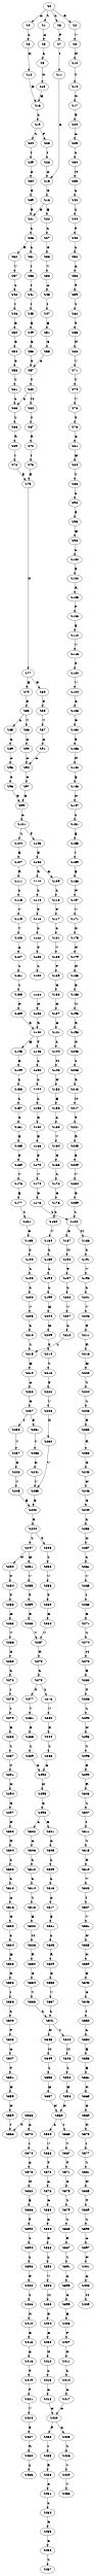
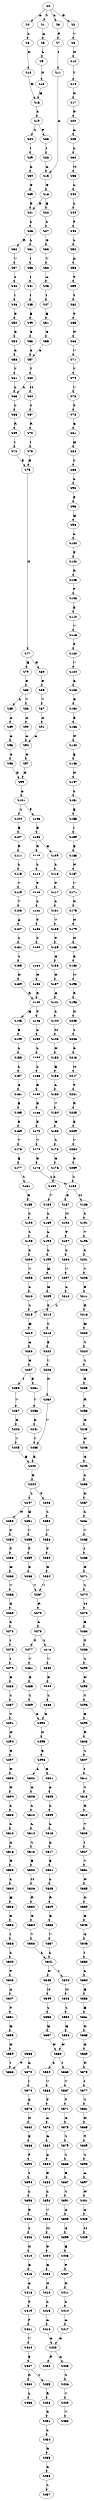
  strict digraph {
    S0
    S1
    S2
    S3
    S4
    S5
    S6
    S7
    S8
    S9
    S10
    S11
    S12
    S13
    S14
    S15
    S16
    S17
    S18
    S19
    S20
    S21
    S22
    S23
    S24
    S25
    S26
    S27
    S28
    S29
    S30
    S31
    S32
    S33
    S34
    S35
    S36
    S37
    S38
    S39
    S40
    S41
    S42
    S43
    S44
    S45
    S46
    S47
    S48
    S49
    S50
    S51
    S52
    S53
    S54
    S55
    S56
    S57
    S58
    S59
    S60
    S61
    S62
    S63
    S64
    S65
    S66
    S67
    S68
    S69
    S70
    S71
    S72
    S73
    S74
    S75
    S76
    S77
    S78
    S79
    S80
    S81
    S82
    S83
    S84
    S85
    S86
    S87
    S88
    S89
    S90
    S91
    S92
    S93
    S94
    S95
    S96
    S97
    S98
    S99
    S100
    S101
    S102
    S103
    S104
    S105
    S106
    S107
    S108
    S109
    S110
    S111
    S112
    S113
    S114
    S115
    S116
    S117
    S118
    S119
    S120
    S121
    S122
    S123
    S124
    S125
    S126
    S127
    S128
    S129
    S130
    S131
    S132
    S133
    S135
    S136
    S137
    S134
    S138
    S139
    S140
    S141
    S142
    S143
    S144
    S145
    S146
    S147
    S148
    S149
    S150
    S151
    S152
    S153
    S154
    S155
    S156
    S157
    S158
    S159
    S160
    S161
    S162
    S163
    S164
    S165
    S166
    S167
    S168
    S169
    S170
    S171
    S172
    S173
    S174
    S175
    S176
    S177
    S178
    S179
    S180
    S181
    S182
    S183
    S184
    S185
    S186
    S187
    S188
    S189
    S190
    S191
    S192
    S193
    S194
    S195
    S196
    S197
    S198
    S199
    S200
    S201
    S202
    S203
    S204
    S205
    S206
    S207
    S208
    S209
    S210
    S211
    S212
    S213
    S214
    S215
    S216
    S217
    S218
    S219
    S220
    S221
    S222
    S223
    S224
    S225
    S226
    S227
    S228
    S229
    S230
    S231
    S232
    S233
    S234
    S235
    S236
    S237
    S238
    S239
    S240
    S241
    S242
    S243
    S244
    S245
    S246
    S247
    S248
    S249
    S250
    S251
    S252
    S253
    S254
    S255
    S256
    S257
    S258
    S259
    S260
    S261
    S262
    S263
    S264
    S265
    S266
    S267
    S268
    S269
    S270
    S271
    S272
    S273
    S274
    S275
    S276
    S277
    S278
    S279
    S280
    S281
    S282
    S283
    S284
    S285
    S286
    S287
    S288
    S289
    S290
    S291
    S292
    S293
    S294
    S295
    S296
    S297
    S298
    S299
    S300
    S301
    S302
    S303
    S304
    S305
    S306
    S307
    S308
    S309
    S310
    S311
    S312
    S313
    S314
    S315
    S316
    S317
    S318
    S319
    S320
    S321
    S322
    S323
    S324
    S325
    S326
    S327
    S328
    S329
    S330
    S331
    S332
    S333
    S334
    S335
    S336
    S337
    S338
    S339
    S340
    S341
    S342
    S343
    S344
    S345
    S346
    S347
    S348
    S349
    S350
    S351
    S352
    S353
    S354
    S355
    S356
    S357
    S358
    S359
    S360
    S361
    S362
    S363
    S364
    S365
    S367
    S368
    S369
    S366
    S370
    S371
    S372
    S373
    S374
    S375
    S376
    S377
    S378
    S379
    S380
    S381
    S382
    S383
    S384
    S385
    S386
    S387
    S388
    S389
    S390
    S391
    S392
    S393
    S394
    S395
    S396
    S397
    S398
    S399
    S400
    S401
    S402
    S403
    S404
    S405
    S406
    S407
    S408
    S409
    S410
    S411
    S412
    S413
    S414
    S415
    S416
    S417
    S418
    S419
    S420
    S421
    S422
    S423
    S424
    S425
    S426
    S427
    S428
    S429
    S430
    S431
    S432
    S433
    S434
    S435
    S436
    S437
    S0 -> S1 [label=S]
    S0 -> S2 [label=Q]
    S0 -> S3 [label=L]
    S0 -> S4 [label=A]
    S1 -> S5 [label=A]
    S2 -> S6 [label=V]
    S3 -> S7 [label=P]
    S4 -> S8 [label=L]
    S5 -> S9 [label=L]
    S6 -> S10 [label=N]
    S7 -> S11 [label=I]
    S8 -> S12 [label=K]
    S9 -> S13 [label=K]
    S10 -> S14 [label=Y]
    S11 -> S15 [label=A]
    S12 -> S16 [label=H]
    S13 -> S16 [label=H]
    S14 -> S17 [label=K]
    S15 -> S18 [label=Q]
    S16 -> S19 [label=L]
    S17 -> S20 [label=D]
    S18 -> S21 [label=D]
    S18 -> S22 [label=E]
    S19 -> S23 [label=P]
    S19 -> S24 [label=S]
    S20 -> S25 [label=A]
    S21 -> S26 [label=L]
    S22 -> S27 [label=L]
    S23 -> S28 [label=I]
    S24 -> S29 [label=I]
    S25 -> S30 [label=L]
    S26 -> S31 [label=L]
    S26 -> S32 [label=R]
    S27 -> S33 [label=Q]
    S28 -> S15 [label=A]
    S29 -> S34 [label=A]
    S30 -> S35 [label=M]
    S31 -> S36 [label=I]
    S32 -> S37 [label=V]
    S33 -> S38 [label=V]
    S34 -> S39 [label=Q]
    S35 -> S40 [label=L]
    S36 -> S41 [label=I]
    S37 -> S42 [label=S]
    S38 -> S43 [label=A]
    S39 -> S21 [label=D]
    S40 -> S44 [label=L]
    S41 -> S45 [label=I]
    S42 -> S46 [label=I]
    S43 -> S47 [label=I]
    S44 -> S48 [label=P]
    S45 -> S49 [label=E]
    S46 -> S50 [label=D]
    S47 -> S51 [label=E]
    S48 -> S52 [label=L]
    S49 -> S53 [label=G]
    S50 -> S54 [label=G]
    S51 -> S55 [label=G]
    S52 -> S56 [label=A]
    S53 -> S57 [label=C]
    S54 -> S58 [label=C]
    S55 -> S57 [label=C]
    S56 -> S59 [label=T]
    S57 -> S60 [label=Y]
    S58 -> S61 [label=Y]
    S59 -> S62 [label=S]
    S60 -> S63 [label=L]
    S60 -> S64 [label=M]
    S61 -> S63 [label=L]
    S62 -> S65 [label=T]
    S63 -> S66 [label=Y]
    S64 -> S67 [label=Y]
    S65 -> S68 [label=N]
    S66 -> S69 [label=R]
    S67 -> S70 [label=R]
    S68 -> S71 [label=V]
    S69 -> S72 [label=I]
    S70 -> S73 [label=I]
    S71 -> S74 [label=Y]
    S72 -> S75 [label=F]
    S73 -> S75 [label=F]
    S74 -> S76 [label=V]
    S75 -> S77 [label=K]
    S76 -> S78 [label=T]
    S77 -> S79 [label=E]
    S77 -> S80 [label=D]
    S78 -> S81 [label=G]
    S79 -> S82 [label=F]
    S80 -> S83 [label=F]
    S81 -> S84 [label=H]
    S82 -> S85 [label=L]
    S82 -> S86 [label=V]
    S83 -> S87 [label=V]
    S84 -> S88 [label=Y]
    S85 -> S89 [label=A]
    S86 -> S90 [label=A]
    S87 -> S91 [label=A]
    S88 -> S92 [label=L]
    S89 -> S93 [label=A]
    S90 -> S94 [label=A]
    S91 -> S94 [label=A]
    S92 -> S95 [label=F]
    S93 -> S96 [label=C]
    S94 -> S97 [label=C]
    S95 -> S98 [label=H]
    S96 -> S99 [label=D]
    S97 -> S99 [label=D]
    S98 -> S100 [label=L]
    S99 -> S101 [label=A]
    S100 -> S102 [label=F]
    S101 -> S103 [label=P]
    S101 -> S104 [label=S]
    S102 -> S105 [label=R]
    S103 -> S106 [label=E]
    S104 -> S107 [label=E]
    S105 -> S108 [label=P]
    S106 -> S109 [label=Q]
    S106 -> S110 [label=R]
    S107 -> S111 [label=R]
    S108 -> S112 [label=F]
    S109 -> S113 [label=L]
    S110 -> S114 [label=L]
    S111 -> S115 [label=L]
    S112 -> S116 [label=V]
    S113 -> S117 [label=T]
    S114 -> S118 [label=T]
    S115 -> S119 [label=V]
    S116 -> S120 [label=P]
    S117 -> S121 [label=L]
    S118 -> S122 [label=L]
    S119 -> S123 [label=V]
    S120 -> S124 [label=V]
    S121 -> S125 [label=V]
    S122 -> S126 [label=T]
    S123 -> S127 [label=A]
    S124 -> S128 [label=C]
    S125 -> S129 [label=T]
    S126 -> S130 [label=S]
    S127 -> S131 [label=S]
    S128 -> S132 [label=Q]
    S129 -> S133 [label=Q]
    S131 -> S135 [label=S]
    S132 -> S136 [label=E]
    S133 -> S137 [label=N]
    S135 -> S139 [label=N]
    S136 -> S140 [label=N]
    S137 -> S141 [label=Q]
    S134 -> S138 [label=N]
    S138 -> S142 [label=R]
    S139 -> S142 [label=R]
    S140 -> S143 [label=E]
    S141 -> S144 [label=L]
    S142 -> S145 [label=H]
    S142 -> S146 [label=T]
    S143 -> S147 [label=N]
    S144 -> S148 [label=M]
    S145 -> S149 [label=E]
    S146 -> S150 [label=L]
    S147 -> S151 [label=L]
    S148 -> S152 [label=N]
    S149 -> S153 [label=L]
    S150 -> S154 [label=L]
    S151 -> S155 [label=E]
    S152 -> S156 [label=E]
    S153 -> S157 [label=L]
    S154 -> S158 [label=L]
    S155 -> S159 [label=I]
    S156 -> S160 [label=L]
    S157 -> S161 [label=G]
    S158 -> S162 [label=E]
    S159 -> S163 [label=E]
    S160 -> S164 [label=V]
    S161 -> S165 [label=E]
    S162 -> S166 [label=E]
    S163 -> S167 [label=N]
    S164 -> S168 [label=Q]
    S165 -> S169 [label=F]
    S166 -> S170 [label=F]
    S167 -> S171 [label=V]
    S168 -> S172 [label=S]
    S169 -> S173 [label=V]
    S170 -> S174 [label=V]
    S171 -> S175 [label=K]
    S172 -> S176 [label=Q]
    S173 -> S177 [label=E]
    S174 -> S178 [label=D]
    S175 -> S179 [label=N]
    S176 -> S180 [label=L]
    S177 -> S181 [label=S]
    S178 -> S182 [label=S]
    S179 -> S183 [label=N]
    S180 -> S184 [label=V]
    S181 -> S185 [label=Q]
    S182 -> S186 [label=M]
    S182 -> S187 [label=Q]
    S183 -> S188 [label=D]
    S184 -> S189 [label=L]
    S185 -> S190 [label=L]
    S186 -> S191 [label=L]
    S187 -> S192 [label=M]
    S188 -> S193 [label=W]
    S189 -> S194 [label=L]
    S190 -> S195 [label=S]
    S191 -> S196 [label=V]
    S192 -> S197 [label=T]
    S193 -> S198 [label=R]
    S194 -> S199 [label=L]
    S195 -> S200 [label=L]
    S196 -> S201 [label=L]
    S197 -> S202 [label=L]
    S198 -> S203 [label=K]
    S199 -> S204 [label=H]
    S200 -> S205 [label=V]
    S201 -> S206 [label=V]
    S202 -> S207 [label=V]
    S203 -> S208 [label=S]
    S204 -> S209 [label=H]
    S205 -> S210 [label=L]
    S206 -> S211 [label=F]
    S207 -> S212 [label=L]
    S208 -> S213 [label=C]
    S209 -> S214 [label=T]
    S210 -> S215 [label=S]
    S211 -> S216 [label=R]
    S212 -> S215 [label=S]
    S213 -> S217 [label=M]
    S214 -> S218 [label=Y]
    S215 -> S219 [label=H]
    S216 -> S220 [label=H]
    S217 -> S221 [label=T]
    S218 -> S222 [label=F]
    S219 -> S223 [label=A]
    S220 -> S224 [label=S]
    S221 -> S225 [label=R]
    S222 -> S226 [label=V]
    S223 -> S227 [label=Q]
    S224 -> S228 [label=S]
    S225 -> S229 [label=F]
    S226 -> S230 [label=K]
    S227 -> S231 [label=F]
    S227 -> S232 [label=I]
    S228 -> S233 [label=F]
    S229 -> S234 [label=V]
    S230 -> S235 [label=V]
    S231 -> S236 [label=V]
    S232 -> S237 [label=V]
    S233 -> S238 [label=R]
    S234 -> S239 [label=D]
    S235 -> S240 [label=E]
    S236 -> S241 [label=K]
    S237 -> S242 [label=K]
    S238 -> S243 [label=Q]
    S239 -> S182 [label=S]
    S240 -> S244 [label=D]
    S241 -> S235 [label=V]
    S242 -> S245 [label=V]
    S243 -> S246 [label=N]
    S244 -> S247 [label=S]
    S244 -> S248 [label=T]
    S245 -> S240 [label=E]
    S246 -> S249 [label=G]
    S247 -> S250 [label=N]
    S247 -> S251 [label=H]
    S248 -> S252 [label=S]
    S249 -> S253 [label=L]
    S250 -> S254 [label=T]
    S251 -> S255 [label=V]
    S252 -> S256 [label=V]
    S253 -> S257 [label=K]
    S254 -> S258 [label=T]
    S255 -> S259 [label=T]
    S256 -> S260 [label=T]
    S257 -> S261 [label=L]
    S258 -> S262 [label=H]
    S259 -> S263 [label=Q]
    S260 -> S264 [label=Q]
    S261 -> S265 [label=V]
    S262 -> S266 [label=V]
    S263 -> S267 [label=V]
    S264 -> S267 [label=V]
    S265 -> S268 [label=I]
    S266 -> S269 [label=K]
    S267 -> S270 [label=R]
    S268 -> S271 [label=D]
    S269 -> S272 [label=L]
    S270 -> S273 [label=L]
    S271 -> S274 [label=S]
    S272 -> S275 [label=I]
    S273 -> S276 [label=S]
    S273 -> S277 [label=T]
    S274 -> S278 [label=M]
    S275 -> S279 [label=I]
    S276 -> S280 [label=V]
    S277 -> S281 [label=V]
    S278 -> S282 [label=E]
    S279 -> S283 [label=D]
    S280 -> S284 [label=D]
    S281 -> S285 [label=D]
    S282 -> S286 [label=T]
    S283 -> S287 [label=S]
    S284 -> S288 [label=S]
    S285 -> S289 [label=S]
    S286 -> S290 [label=S]
    S287 -> S291 [label=Y]
    S288 -> S292 [label=G]
    S289 -> S292 [label=G]
    S290 -> S293 [label=N]
    S291 -> S294 [label=N]
    S292 -> S295 [label=N]
    S293 -> S296 [label=Y]
    S294 -> S297 [label=G]
    S295 -> S298 [label=G]
    S296 -> S299 [label=F]
    S297 -> S300 [label=N]
    S298 -> S301 [label=Q]
    S298 -> S302 [label=L]
    S299 -> S303 [label=R]
    S300 -> S304 [label=N]
    S301 -> S305 [label=A]
    S302 -> S306 [label=A]
    S303 -> S307 [label=S]
    S304 -> S308 [label=L]
    S305 -> S309 [label=L]
    S306 -> S310 [label=L]
    S307 -> S311 [label=I]
    S308 -> S312 [label=L]
    S309 -> S313 [label=L]
    S310 -> S314 [label=L]
    S311 -> S315 [label=S]
    S312 -> S316 [label=A]
    S313 -> S317 [label=A]
    S314 -> S318 [label=S]
    S315 -> S319 [label=D]
    S316 -> S320 [label=Q]
    S317 -> S321 [label=E]
    S318 -> S322 [label=E]
    S319 -> S323 [label=V]
    S320 -> S324 [label=L]
    S321 -> S325 [label=L]
    S322 -> S326 [label=M]
    S323 -> S327 [label=I]
    S324 -> S328 [label=H]
    S325 -> S329 [label=R]
    S326 -> S330 [label=R]
    S327 -> S331 [label=V]
    S328 -> S332 [label=R]
    S329 -> S333 [label=Q]
    S330 -> S334 [label=Q]
    S331 -> S335 [label=N]
    S332 -> S336 [label=I]
    S333 -> S337 [label=V]
    S334 -> S338 [label=V]
    S335 -> S339 [label=K]
    S336 -> S340 [label=L]
    S337 -> S341 [label=L]
    S338 -> S341 [label=L]
    S339 -> S342 [label=D]
    S340 -> S343 [label=T]
    S341 -> S344 [label=I]
    S341 -> S345 [label=N]
    S342 -> S346 [label=G]
    S343 -> S347 [label=A]
    S344 -> S348 [label=M]
    S345 -> S349 [label=M]
    S346 -> S350 [label=I]
    S347 -> S351 [label=T]
    S348 -> S352 [label=S]
    S349 -> S353 [label=S]
    S350 -> S354 [label=L]
    S351 -> S355 [label=H]
    S352 -> S356 [label=H]
    S353 -> S357 [label=H]
    S354 -> S358 [label=E]
    S355 -> S359 [label=N]
    S356 -> S360 [label=N]
    S357 -> S360 [label=N]
    S358 -> S361 [label=E]
    S359 -> S362 [label=I]
    S360 -> S363 [label=I]
    S360 -> S364 [label=L]
    S361 -> S365 [label=K]
    S363 -> S367 [label=V]
    S364 -> S368 [label=V]
    S365 -> S369 [label=D]
    S367 -> S371 [label=T]
    S368 -> S372 [label=T]
    S369 -> S373 [label=K]
    S366 -> S362 [label=T]
    S366 -> S370 [label=A]
    S370 -> S374 [label=I]
    S371 -> S375 [label=G]
    S372 -> S376 [label=A]
    S373 -> S377 [label=I]
    S374 -> S378 [label=A]
    S375 -> S379 [label=S]
    S376 -> S380 [label=G]
    S377 -> S381 [label=S]
    S378 -> S382 [label=N]
    S379 -> S383 [label=S]
    S380 -> S384 [label=A]
    S381 -> S385 [label=N]
    S382 -> S386 [label=E]
    S383 -> S387 [label=E]
    S384 -> S388 [label=D]
    S385 -> S389 [label=T]
    S386 -> S390 [label=P]
    S387 -> S391 [label=S]
    S388 -> S392 [label=L]
    S389 -> S393 [label=S]
    S390 -> S394 [label=S]
    S391 -> S395 [label=A]
    S392 -> S396 [label=V]
    S393 -> S397 [label=A]
    S394 -> S398 [label=L]
    S395 -> S399 [label=G]
    S396 -> S400 [label=M]
    S397 -> S401 [label=N]
    S398 -> S402 [label=D]
    S399 -> S403 [label=E]
    S400 -> S404 [label=D]
    S401 -> S405 [label=A]
    S402 -> S406 [label=S]
    S403 -> S407 [label=P]
    S404 -> S408 [label=Q]
    S405 -> S409 [label=M]
    S406 -> S410 [label=K]
    S407 -> S411 [label=K]
    S408 -> S412 [label=K]
    S410 -> S413 [label=Q]
    S411 -> S414 [label=L]
    S412 -> S415 [label=L]
    S413 -> S416 [label=A]
    S414 -> S417 [label=A]
    S415 -> S418 [label=A]
    S416 -> S419 [label=T]
    S417 -> S420 [label=A]
    S418 -> S420 [label=A]
    S419 -> S421 [label=P]
    S420 -> S422 [label=P]
    S420 -> S423 [label=A]
    S421 -> S424 [label=V]
-   S422 -> S425 [label=I]
+   S427 -> S425 [label=I]
    S423 -> S426 [label=S]
    S424 -> S427 [label=F]
    S425 -> S428 [label=R]
    S426 -> S429 [label=V]
    S427 -> S430 [label=R]
    S428 -> S431 [label=C]
    S429 -> S432 [label=V]
    S430 -> S433 [label=L]
    S431 -> S434 [label=L]
    S434 -> S435 [label=G]
    S435 -> S436 [label=C]
    S436 -> S437 [label=S]
  }
